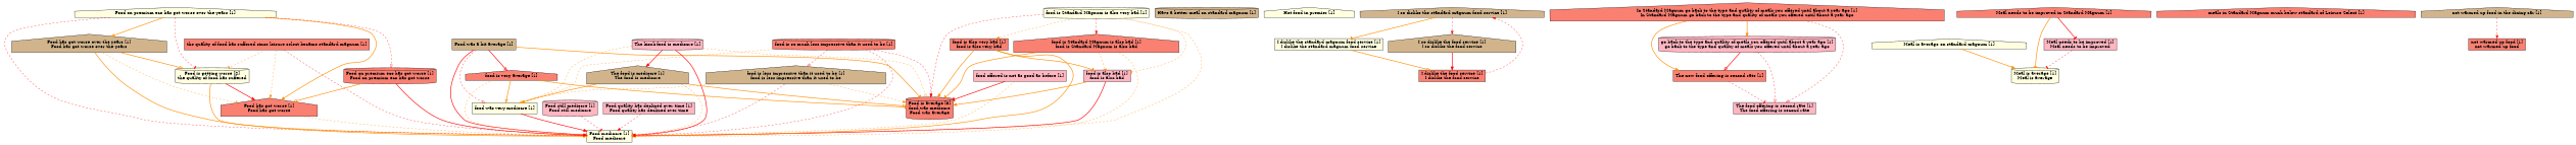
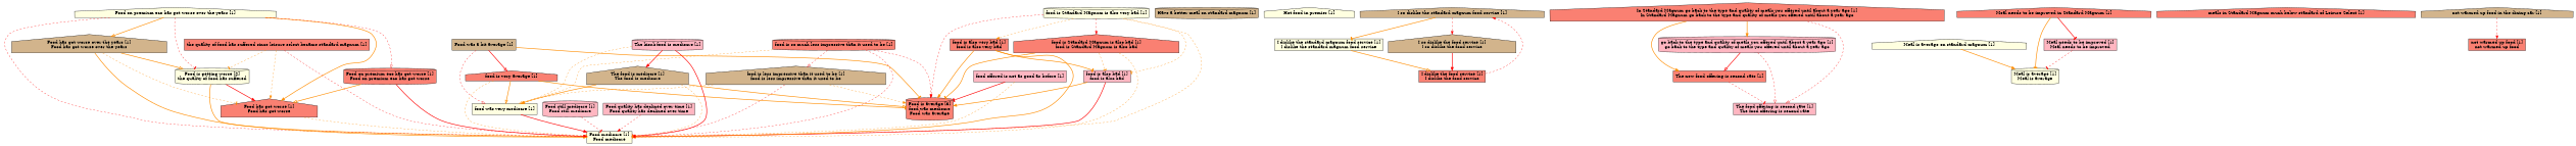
  digraph {
    node [fillcolor=salmon shape=house style=filled]
    edge [arrowhead=normal color=darkorange style=dashed]
    "Food is average [3]\nfood was mediocre\nFood was average" [shape=cylinder]
    "Food mediocre [1]\nFood mediocre" [fillcolor=lightyellow shape=box]
    "Food is getting worse [2]\nthe quality of food has suffered" [fillcolor=lightyellow shape=cylinder]
    "Food has got worse [1]\nFood has got worse"
    "Food still mediocre [1]\nFood still mediocre" [fillcolor=lightpink shape=cylinder]
    "Food quality has declined over time [1]\nFood quality has declined over time" [fillcolor=lightpink shape=box]
    "Food on premium eco has got worse over the years [1]" [fillcolor=lightyellow]
    "Food on premium eco has got worse [1]\nFood on premium eco has got worse" [shape=cylinder]
    "Food has got worse over the years [1]\nFood has got worse over the years" [fillcolor=tan]
    "Food was a bit average [1]" [fillcolor=tan shape=box]
    "food is very average [1]"
    "food was very mediocre [1]" [fillcolor=lightyellow shape=box]
    "Have a better meal on standard magnum [1]" [fillcolor=tan shape=cylinder]
    "Hot food in premier [1]" [fillcolor=lightyellow]
    "I so dislike the standard magnum food service [1]" [fillcolor=tan]
    "I dislike the standard magnum food service [1]\nI dislike the standard magnum food service" [fillcolor=lightyellow shape=box]
    "I so dislike the food service [1]\nI so dislike the food service" [fillcolor=tan]
    "I dislike the food service [1]\nI dislike the food service" [shape=box]
    "go back to the type and quality of meals you offered until about a year ago [1]\ngo back to the type and quality of meals you offered until about a year ago" [fillcolor=lightpink shape=cylinder]
    "In Standard Magnum go back to the type and quality of meals you offered until about a year ago [1]\nIn Standard Magnum go back to the type and quality of meals you offered until about a year ago"
    "The new food offering is second rate [1]" [shape=box]
    "The food offering is second rate [1]\nThe food offering is second rate" [fillcolor=lightpink shape=box]
    "Meal is average on standard magnum [1]" [fillcolor=lightyellow]
    "Meal is average [1]\nMeal is average" [fillcolor=lightyellow shape=cylinder]
    "Meal needs to be improved in Standard Magnum [1]"
    "Meal needs to be improved [1]\nMeal needs to be improved" [fillcolor=lightpink shape=box]
    "The kiosk food is mediocre [1]" [fillcolor=lightpink shape=cylinder]
    "The food is mediocre [1]\nThe food is mediocre" [fillcolor=tan]
    "food is Standard Magnum is also very bad [1]" [fillcolor=lightyellow shape=cylinder]
    "food is Standard Magnum is also bad [1]\nfood is Standard Magnum is also bad"
    "food is also bad [1]\nfood is also bad" [fillcolor=lightpink shape=box]
    "food is also very bad [1]\nfood is also very bad" [shape=box]
    "food is so much less impressive than it used to be [1]" [shape=cylinder]
    "food is less impressive than it used to be [1]\nfood is less impressive than it used to be" [fillcolor=tan]
    "food offered is not as good as before [1]" [fillcolor=lightpink shape=box]
    "meals in Standard Magnum much below standard of Leisure Select [1]"
    "not warmed up food in the dining car [1]" [fillcolor=tan]
    "not warmed up food [1]\nnot warmed up food" [shape=box]
    "the quality of food has suffered since leisure select became standard magnum [1]" [shape=box]
    "Food is getting worse [2]\nthe quality of food has suffered" -> "Food mediocre [1]\nFood mediocre" [arrowhead=onormal style=bold]
    "Food is getting worse [2]\nthe quality of food has suffered" -> "Food has got worse [1]\nFood has got worse" [color=red style=bold]
    "Food has got worse [1]\nFood has got worse" -> "Food mediocre [1]\nFood mediocre"
    "Food still mediocre [1]\nFood still mediocre" -> "Food mediocre [1]\nFood mediocre" [arrowhead=tee color=red]
    "Food quality has declined over time [1]\nFood quality has declined over time" -> "Food mediocre [1]\nFood mediocre" [color=red]
    "Food on premium eco has got worse over the years [1]" -> "Food mediocre [1]\nFood mediocre" [arrowhead=onormal color=red]
    "Food on premium eco has got worse over the years [1]" -> "Food is getting worse [2]\nthe quality of food has suffered" [arrowhead=tee color=red]
    "Food on premium eco has got worse over the years [1]" -> "Food has got worse [1]\nFood has got worse" [style=bold]
    "Food on premium eco has got worse over the years [1]" -> "Food on premium eco has got worse [1]\nFood on premium eco has got worse" [arrowhead=onormal color=red]
    "Food on premium eco has got worse over the years [1]" -> "Food has got worse over the years [1]\nFood has got worse over the years" [arrowhead=onormal style=bold]
    "Food on premium eco has got worse [1]\nFood on premium eco has got worse" -> "Food mediocre [1]\nFood mediocre" [color=red style=bold]
    "Food on premium eco has got worse [1]\nFood on premium eco has got worse" -> "Food has got worse [1]\nFood has got worse" [arrowhead=onormal style=bold]
    "Food has got worse over the years [1]\nFood has got worse over the years" -> "Food mediocre [1]\nFood mediocre" [style=bold]
    "Food has got worse over the years [1]\nFood has got worse over the years" -> "Food is getting worse [2]\nthe quality of food has suffered" [arrowhead=onormal style=bold]
    "Food has got worse over the years [1]\nFood has got worse over the years" -> "Food has got worse [1]\nFood has got worse" [arrowhead=tee]
    "Food was a bit average [1]" -> "Food is average [3]\nfood was mediocre\nFood was average" [arrowhead=tee style=bold]
-   "Food was a bit average [1]" -> "Food mediocre [1]\nFood mediocre" [color=red style=bold]
    "Food was a bit average [1]" -> "food is very average [1]" [arrowhead=onormal color=red style=bold]
    "Food was a bit average [1]" -> "food was very mediocre [1]" [arrowhead=onormal color=red]
    "food is very average [1]" -> "Food is average [3]\nfood was mediocre\nFood was average" [arrowhead=tee style=bold]
    "food is very average [1]" -> "Food mediocre [1]\nFood mediocre" [arrowhead=tee]
    "food is very average [1]" -> "food was very mediocre [1]" [arrowhead=onormal style=bold]
    "food was very mediocre [1]" -> "Food mediocre [1]\nFood mediocre" [color=red style=bold]
    "I so dislike the standard magnum food service [1]" -> "I dislike the standard magnum food service [1]\nI dislike the standard magnum food service" [arrowhead=tee style=bold]
    "I so dislike the standard magnum food service [1]" -> "I so dislike the food service [1]\nI so dislike the food service" [color=red]
    "I dislike the standard magnum food service [1]\nI dislike the standard magnum food service" -> "I dislike the food service [1]\nI dislike the food service" [arrowhead=onormal style=bold]
    "I so dislike the food service [1]\nI so dislike the food service" -> "I dislike the food service [1]\nI dislike the food service" [color=red style=bold]
    "I dislike the food service [1]\nI dislike the food service" -> "I so dislike the standard magnum food service [1]" [color=red]
    "go back to the type and quality of meals you offered until about a year ago [1]\ngo back to the type and quality of meals you offered until about a year ago" -> "The new food offering is second rate [1]" [arrowhead=onormal color=red style=bold]
    "go back to the type and quality of meals you offered until about a year ago [1]\ngo back to the type and quality of meals you offered until about a year ago" -> "The food offering is second rate [1]\nThe food offering is second rate" [arrowhead=onormal color=red]
    "In Standard Magnum go back to the type and quality of meals you offered until about a year ago [1]\nIn Standard Magnum go back to the type and quality of meals you offered until about a year ago" -> "go back to the type and quality of meals you offered until about a year ago [1]\ngo back to the type and quality of meals you offered until about a year ago" [style=bold]
    "In Standard Magnum go back to the type and quality of meals you offered until about a year ago [1]\nIn Standard Magnum go back to the type and quality of meals you offered until about a year ago" -> "The new food offering is second rate [1]" [style=bold]
    "In Standard Magnum go back to the type and quality of meals you offered until about a year ago [1]\nIn Standard Magnum go back to the type and quality of meals you offered until about a year ago" -> "The food offering is second rate [1]\nThe food offering is second rate" [arrowhead=onormal color=red]
    "The new food offering is second rate [1]" -> "The food offering is second rate [1]\nThe food offering is second rate" [arrowhead=tee color=red]
    "Meal is average on standard magnum [1]" -> "Meal is average [1]\nMeal is average" [style=bold]
    "Meal needs to be improved in Standard Magnum [1]" -> "Meal is average [1]\nMeal is average" [arrowhead=tee style=bold]
    "Meal needs to be improved in Standard Magnum [1]" -> "Meal needs to be improved [1]\nMeal needs to be improved" [arrowhead=tee color=red style=bold]
    "Meal needs to be improved [1]\nMeal needs to be improved" -> "Meal is average [1]\nMeal is average" [arrowhead=tee color=red]
-   "The kiosk food is mediocre [1]" -> "Food is average [3]\nfood was mediocre\nFood was average" [arrowhead=onormal]
    "The kiosk food is mediocre [1]" -> "Food mediocre [1]\nFood mediocre" [arrowhead=tee color=red style=bold]
    "The kiosk food is mediocre [1]" -> "food was very mediocre [1]" [arrowhead=onormal]
    "The kiosk food is mediocre [1]" -> "The food is mediocre [1]\nThe food is mediocre" [color=red style=bold]
    "The food is mediocre [1]\nThe food is mediocre" -> "Food is average [3]\nfood was mediocre\nFood was average" [arrowhead=onormal style=bold]
    "The food is mediocre [1]\nThe food is mediocre" -> "Food mediocre [1]\nFood mediocre" [arrowhead=onormal]
    "The food is mediocre [1]\nThe food is mediocre" -> "food was very mediocre [1]" [arrowhead=onormal style=bold]
    "food is Standard Magnum is also very bad [1]" -> "Food is average [3]\nfood was mediocre\nFood was average" [color=red]
    "food is Standard Magnum is also very bad [1]" -> "Food mediocre [1]\nFood mediocre" [arrowhead=onormal]
    "food is Standard Magnum is also very bad [1]" -> "food is Standard Magnum is also bad [1]\nfood is Standard Magnum is also bad" [color=red]
    "food is Standard Magnum is also very bad [1]" -> "food is also bad [1]\nfood is also bad" [arrowhead=tee]
    "food is Standard Magnum is also very bad [1]" -> "food is also very bad [1]\nfood is also very bad"
    "food is Standard Magnum is also bad [1]\nfood is Standard Magnum is also bad" -> "Food is average [3]\nfood was mediocre\nFood was average" [arrowhead=tee style=bold]
    "food is Standard Magnum is also bad [1]\nfood is Standard Magnum is also bad" -> "Food mediocre [1]\nFood mediocre"
    "food is Standard Magnum is also bad [1]\nfood is Standard Magnum is also bad" -> "food is also bad [1]\nfood is also bad" [arrowhead=tee]
    "food is also bad [1]\nfood is also bad" -> "Food is average [3]\nfood was mediocre\nFood was average" [style=bold]
    "food is also bad [1]\nfood is also bad" -> "Food mediocre [1]\nFood mediocre" [color=red style=bold]
    "food is also very bad [1]\nfood is also very bad" -> "Food is average [3]\nfood was mediocre\nFood was average" [style=bold]
    "food is also very bad [1]\nfood is also very bad" -> "Food mediocre [1]\nFood mediocre" [arrowhead=onormal style=bold]
    "food is also very bad [1]\nfood is also very bad" -> "food is also bad [1]\nfood is also bad" [arrowhead=tee style=bold]
    "food is so much less impressive than it used to be [1]" -> "Food is average [3]\nfood was mediocre\nFood was average" [color=red]
    "food is so much less impressive than it used to be [1]" -> "Food mediocre [1]\nFood mediocre" [color=red]
    "food is so much less impressive than it used to be [1]" -> "food was very mediocre [1]"
    "food is so much less impressive than it used to be [1]" -> "food is less impressive than it used to be [1]\nfood is less impressive than it used to be" [arrowhead=onormal color=red]
    "food is less impressive than it used to be [1]\nfood is less impressive than it used to be" -> "Food is average [3]\nfood was mediocre\nFood was average"
    "food is less impressive than it used to be [1]\nfood is less impressive than it used to be" -> "Food mediocre [1]\nFood mediocre" [color=red]
    "food is less impressive than it used to be [1]\nfood is less impressive than it used to be" -> "food was very mediocre [1]" [arrowhead=onormal]
    "food offered is not as good as before [1]" -> "Food is average [3]\nfood was mediocre\nFood was average" [arrowhead=tee color=red style=bold]
    "food offered is not as good as before [1]" -> "Food mediocre [1]\nFood mediocre" [arrowhead=tee]
    "not warmed up food in the dining car [1]" -> "not warmed up food [1]\nnot warmed up food" [color=red]
    "the quality of food has suffered since leisure select became standard magnum [1]" -> "Food mediocre [1]\nFood mediocre" [color=red]
    "the quality of food has suffered since leisure select became standard magnum [1]" -> "Food is getting worse [2]\nthe quality of food has suffered" [arrowhead=tee]
    "the quality of food has suffered since leisure select became standard magnum [1]" -> "Food has got worse [1]\nFood has got worse"
  }
